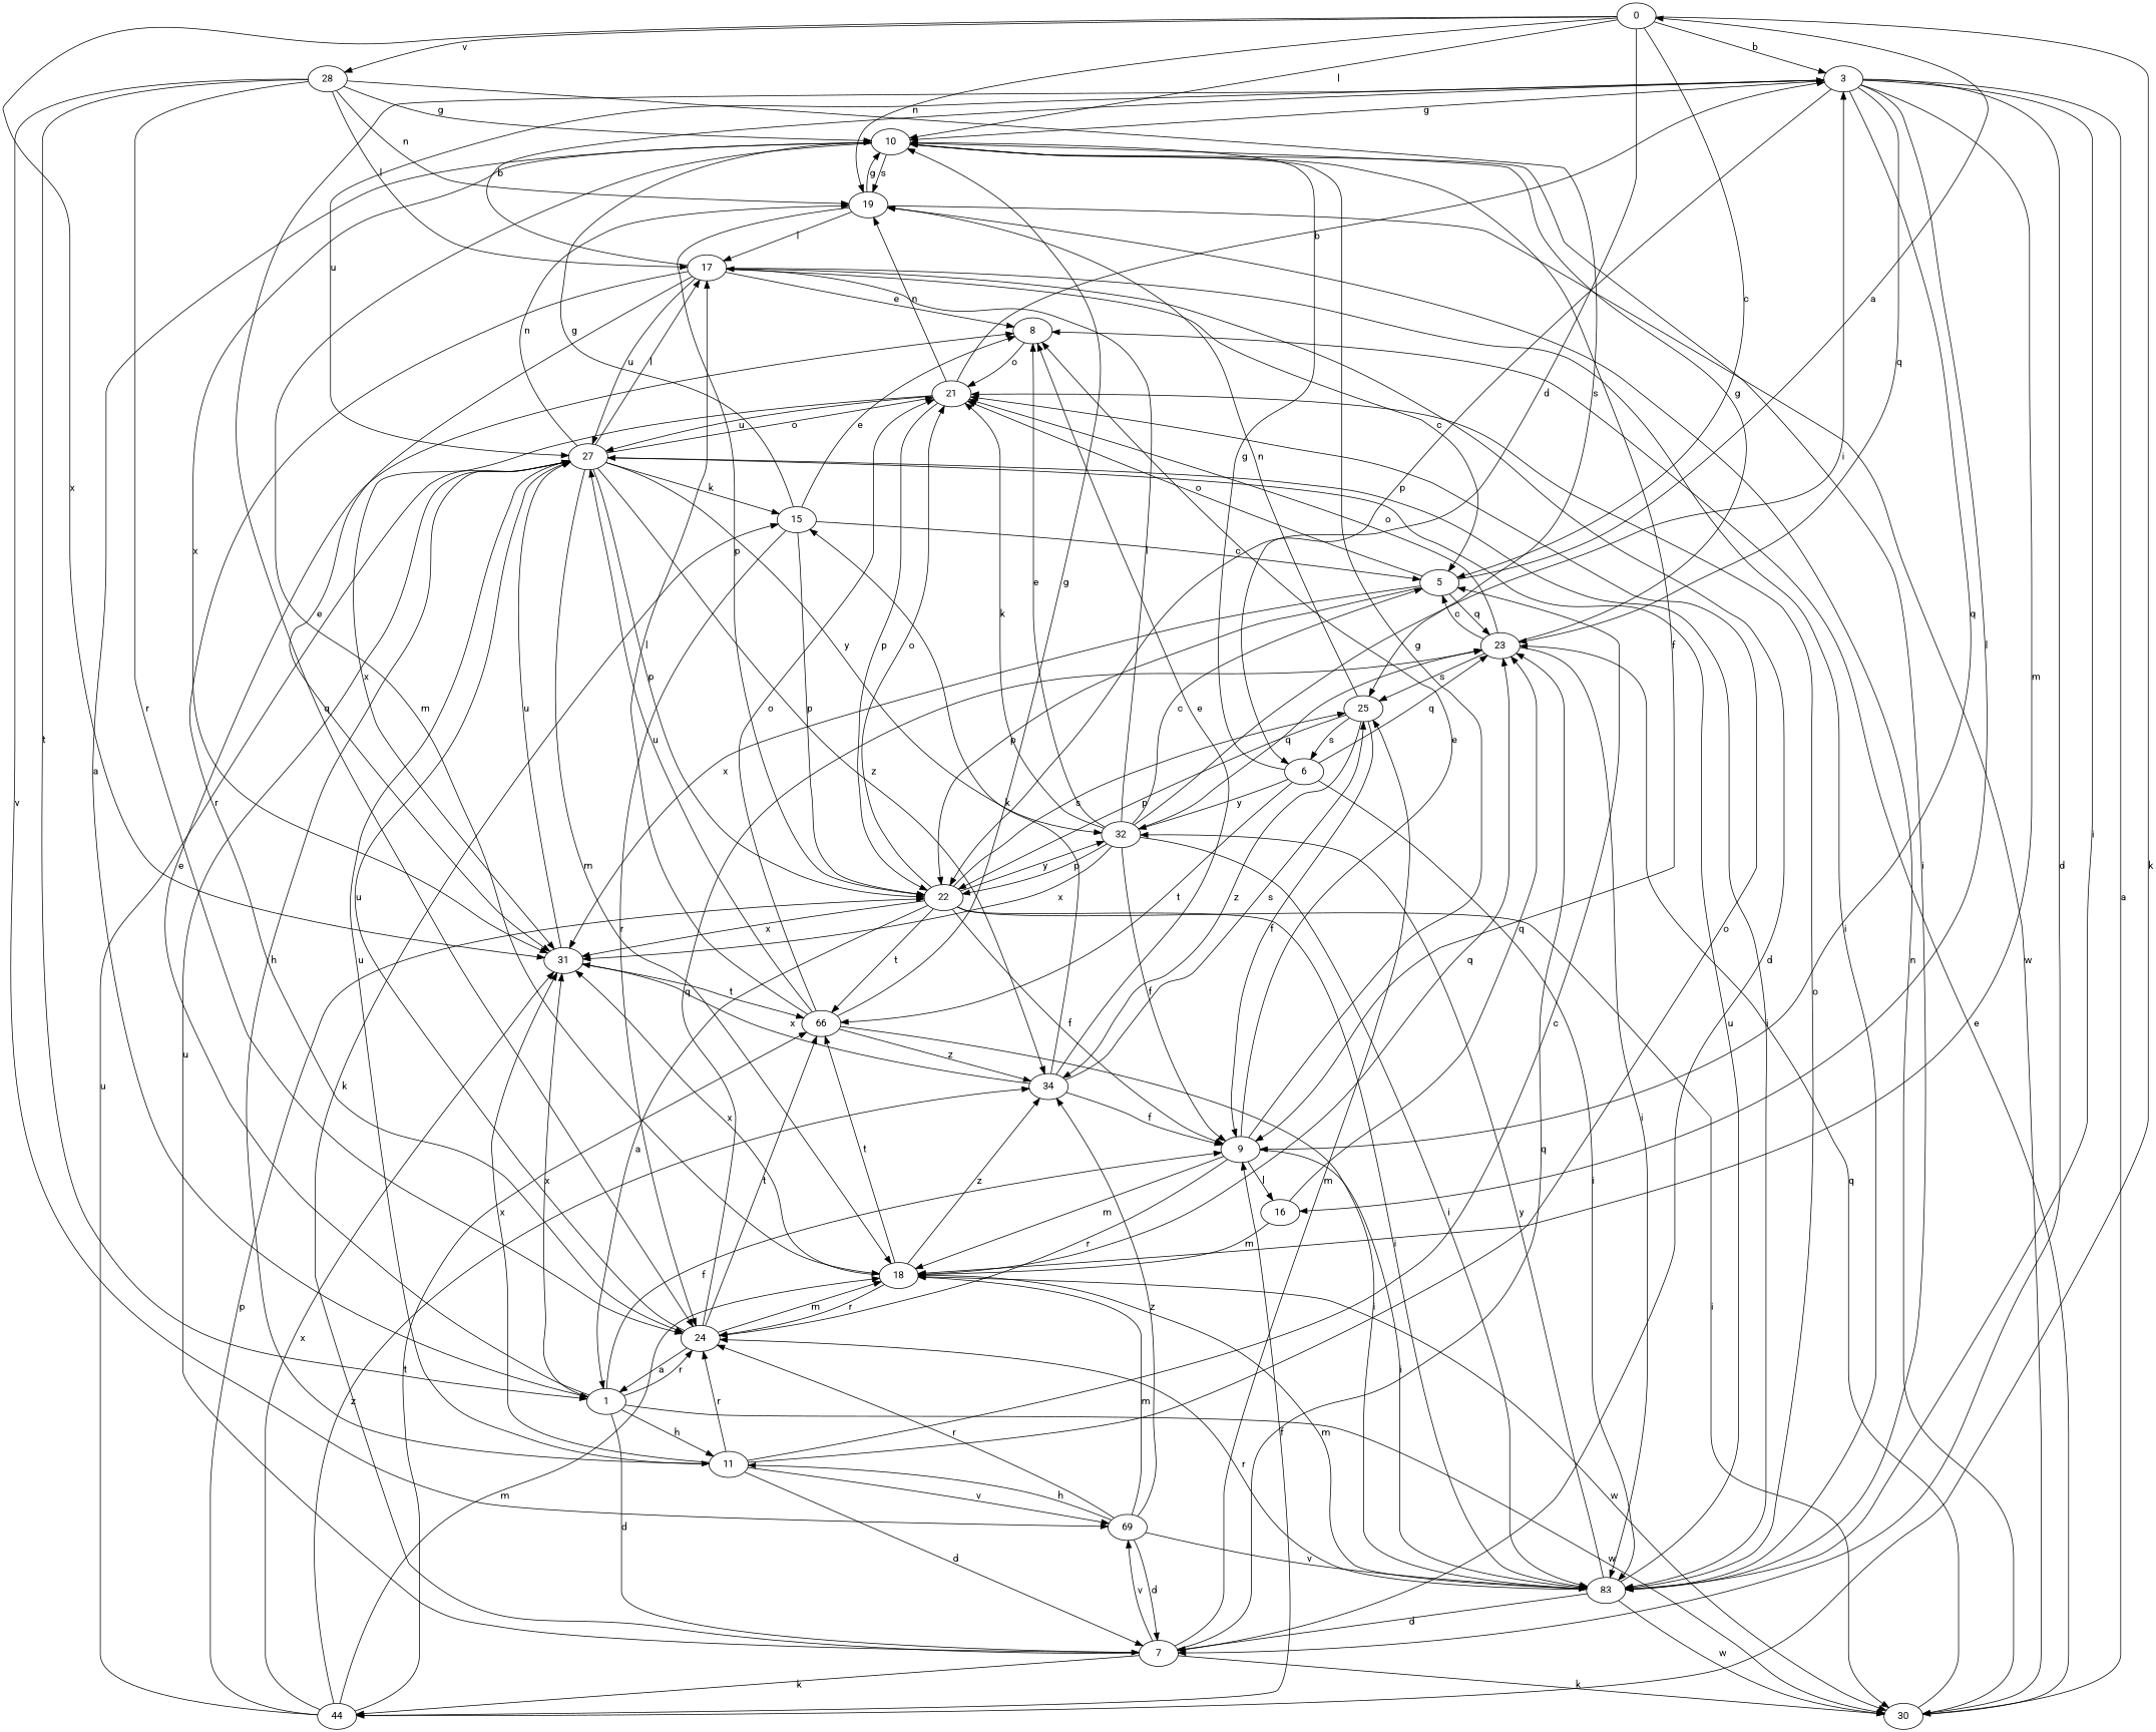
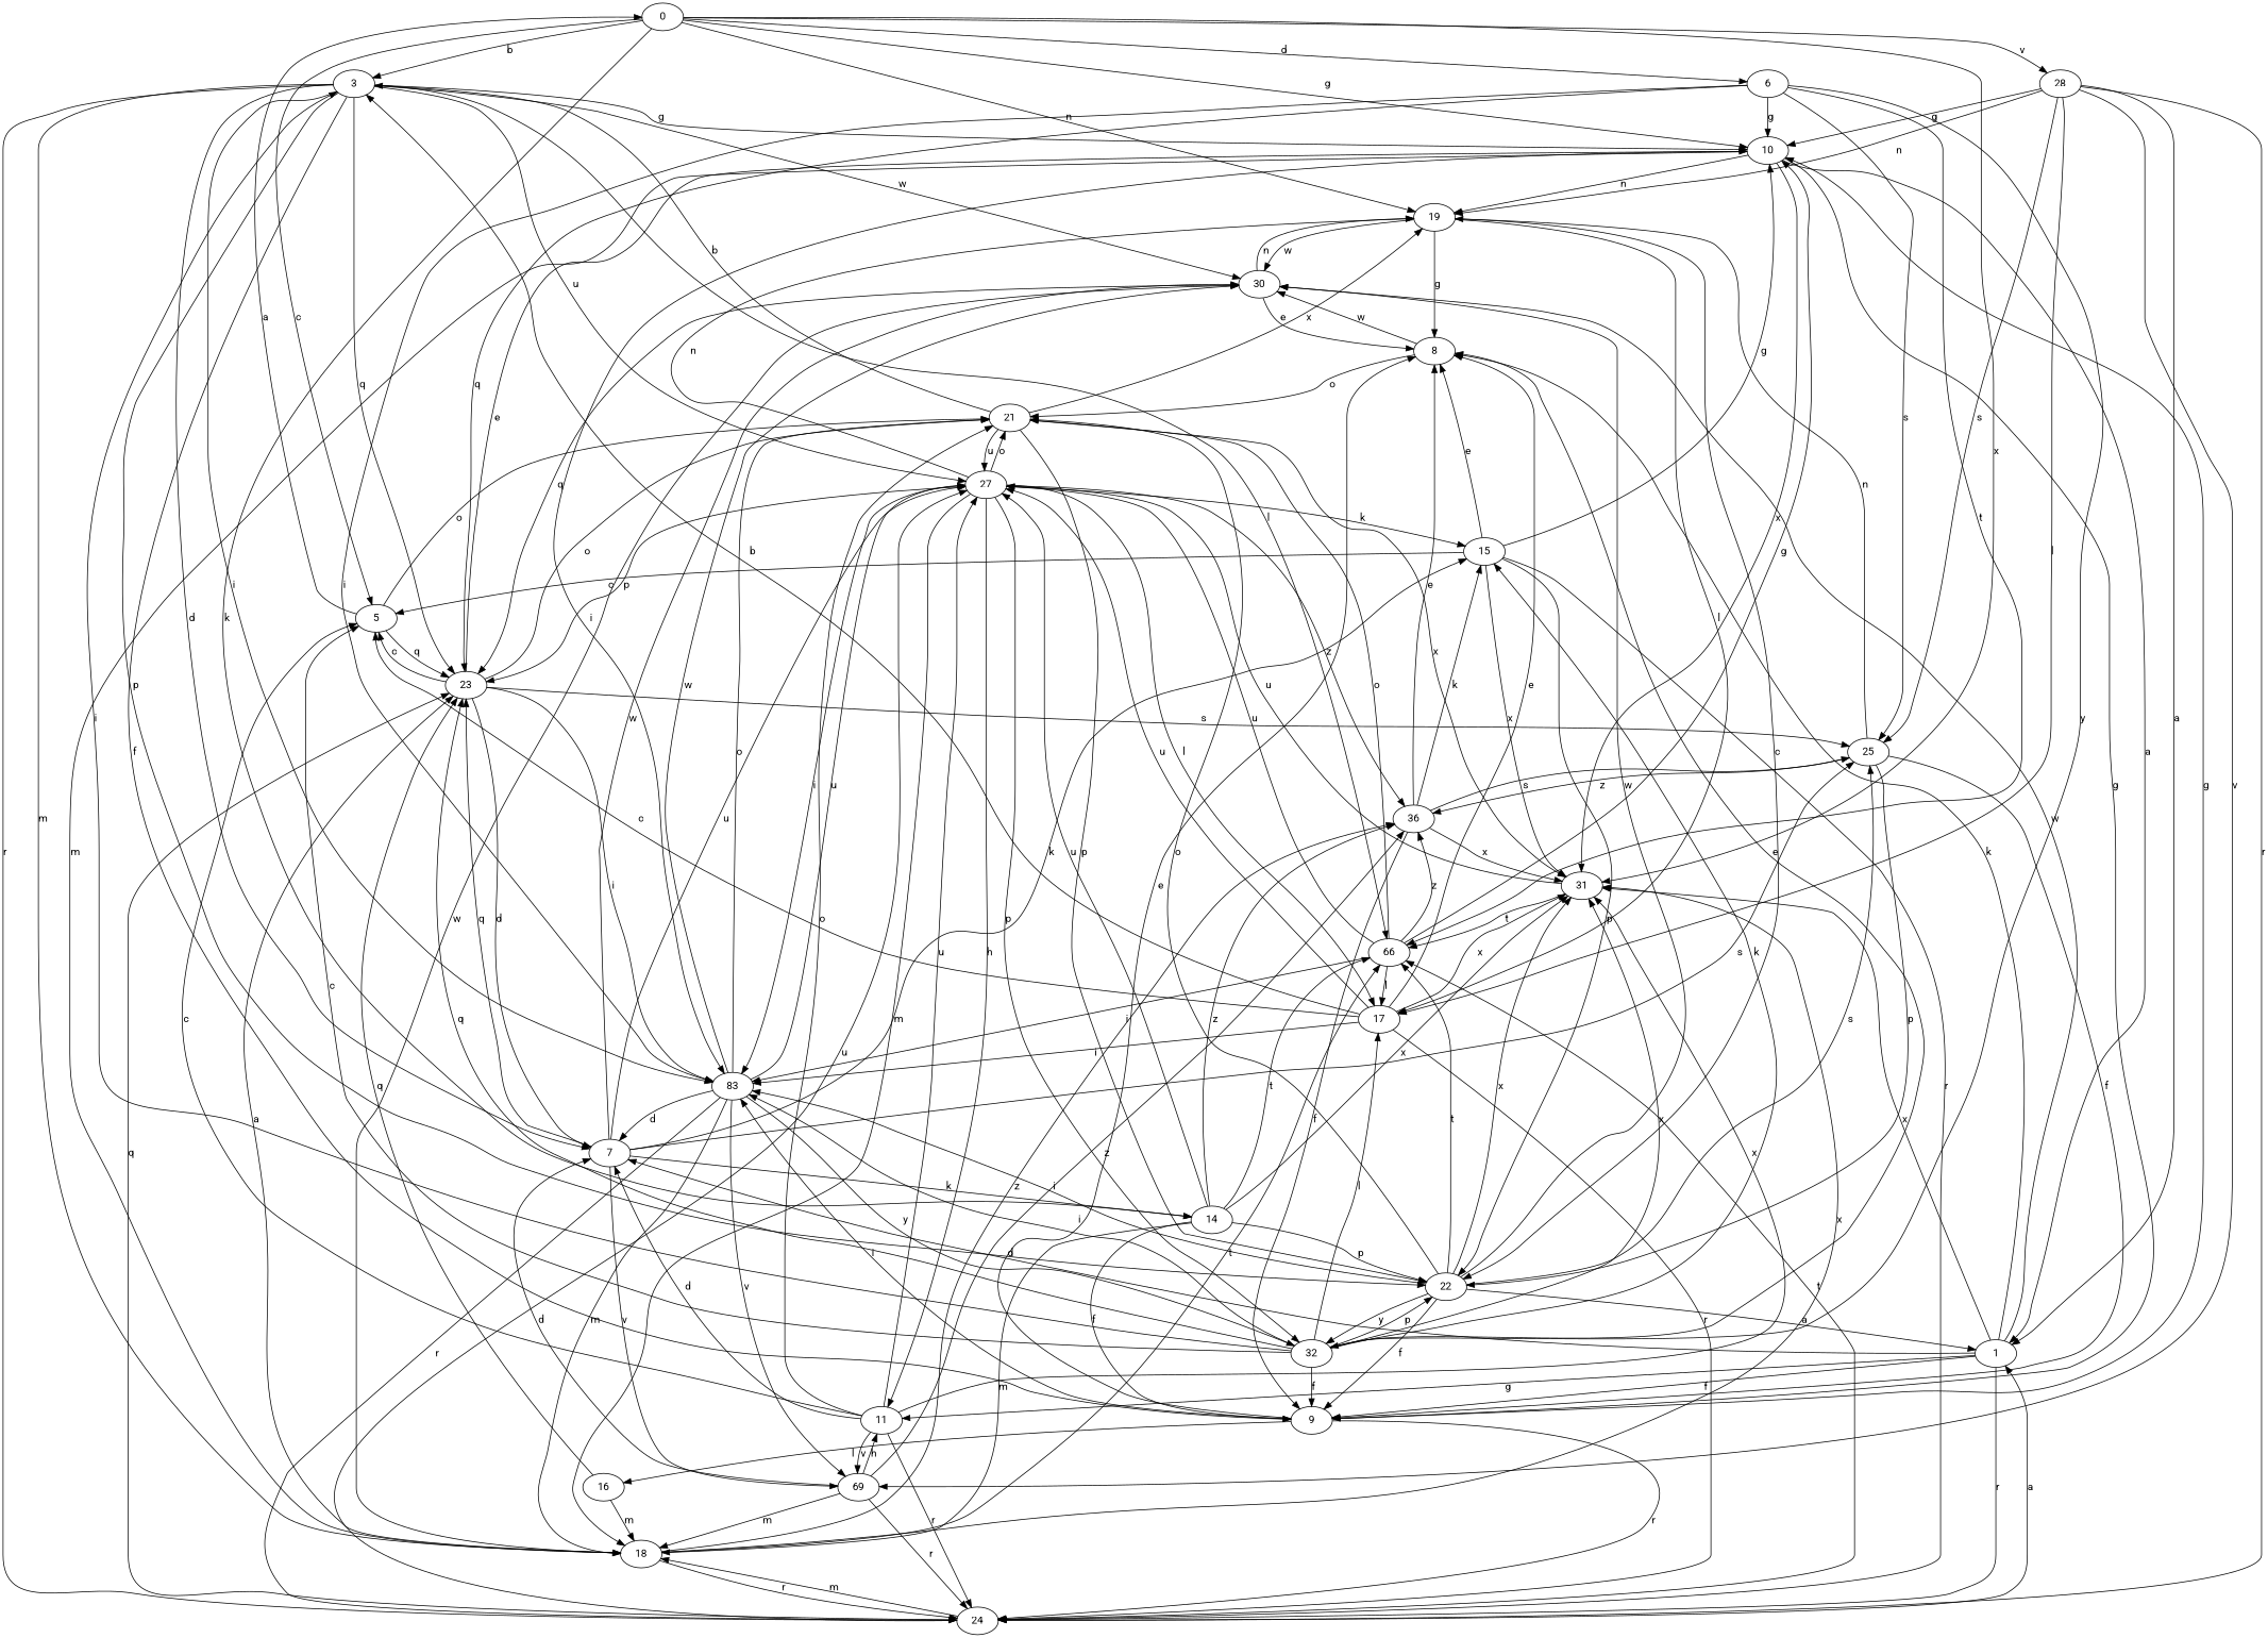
  strict digraph {
    fontname=Roboto
    node [fontname=Roboto]
    edge [fontname=Roboto]
    0
    3
    5
    6
    10
-   14 [label=44]
+   14
    19
    28
    31
    7
    9
    24
    30
    n14 [label=83]
    16
    18
    22
    23
    27
    21
    25
    n22 [label=66]
    32
    1
-   34
+   34 [label=36]
    17
    n27 [label=69]
    8
    11
    15
    0 -> 3 [label=b]
    0 -> 5 [label=c]
    0 -> 6 [label=d]
-   0 -> 10 [label=l]
+   0 -> 10 [label=g]
    0 -> 14 [label=k]
    0 -> 19 [label=n]
    0 -> 28 [label=v]
    0 -> 31 [label=x]
    3 -> 10 [label=g]
    3 -> 7 [label=d]
-   3 -> 9 [label=q]
-   3 -> 24 [label=q]
-   3 -> 30 [label=a]
+   3 -> 9 [label=f]
+   3 -> 24 [label=r]
+   3 -> 30 [label=w]
    3 -> n14 [label=i]
-   3 -> 16 [label=l]
+   3 -> n22 [label=l]
    3 -> 18 [label=m]
    3 -> 22 [label=p]
    3 -> 23 [label=q]
    3 -> 27 [label=u]
    5 -> 0 [label=a]
-   5 -> 31 [label=x]
-   5 -> 22 [label=p]
+   15 -> 31 [label=x]
    5 -> 23 [label=q]
    5 -> 21 [label=o]
    6 -> 10 [label=g]
    6 -> n14 [label=i]
    6 -> 23 [label=q]
-   25 -> 6 [label=s]
+   6 -> 25 [label=s]
    6 -> n22 [label=t]
    6 -> 32 [label=y]
-   10 -> 19 [label=s]
+   10 -> 19 [label=n]
    10 -> 31 [label=x]
-   10 -> 9 [label=f]
+   10 -> 9 [label=g]
    10 -> n14 [label=i]
    10 -> 18 [label=m]
    10 -> 1 [label=a]
    14 -> 31 [label=x]
    14 -> 9 [label=f]
    14 -> 18 [label=m]
    14 -> 22 [label=p]
    14 -> 27 [label=u]
    14 -> n22 [label=t]
    14 -> 34 [label=z]
-   19 -> 10 [label=g]
+   19 -> 8 [label=g]
    19 -> 30 [label=w]
-   19 -> 22 [label=p]
+   19 -> 22 [label=c]
    19 -> 17 [label=l]
    28 -> 10 [label=g]
    28 -> 19 [label=n]
    28 -> 24 [label=r]
    28 -> 25 [label=s]
-   28 -> 1 [label=t]
+   28 -> 1 [label=a]
    28 -> 17 [label=l]
    28 -> n27 [label=v]
    31 -> 27 [label=u]
    31 -> n22 [label=t]
    7 -> 14 [label=k]
-   7 -> 30 [label=k]
+   7 -> 30 [label=w]
    7 -> 23 [label=q]
    7 -> 27 [label=u]
-   7 -> 25 [label=m]
+   7 -> 25 [label=s]
    7 -> n27 [label=v]
    7 -> 15 [label=k]
    9 -> 10 [label=g]
    9 -> 24 [label=r]
    9 -> n14 [label=i]
    9 -> 16 [label=l]
-   9 -> 18 [label=m]
    9 -> 8 [label=e]
    24 -> 18 [label=m]
    24 -> 23 [label=q]
    24 -> 27 [label=u]
    24 -> n22 [label=t]
    24 -> 1 [label=a]
    30 -> 19 [label=n]
    30 -> 23 [label=q]
    30 -> 8 [label=e]
    n14 -> 7 [label=d]
    n14 -> 24 [label=r]
    n14 -> 30 [label=w]
    n14 -> 18 [label=m]
    n14 -> 27 [label=u]
    n14 -> 21 [label=o]
    n14 -> 32 [label=y]
-   n27 -> n14 [label=v]
+   n14 -> n27 [label=v]
    16 -> 18 [label=m]
    16 -> 23 [label=q]
    18 -> 31 [label=x]
    18 -> 24 [label=r]
    18 -> 30 [label=w]
-   18 -> 23 [label=q]
+   18 -> 23 [label=a]
    18 -> n22 [label=t]
    18 -> 34 [label=z]
    22 -> 31 [label=x]
    22 -> 9 [label=f]
-   22 -> 30 [label=i]
+   22 -> 30 [label=w]
    22 -> n14 [label=i]
    22 -> 21 [label=o]
    22 -> 25 [label=s]
    22 -> n22 [label=t]
    22 -> 32 [label=y]
    22 -> 1 [label=a]
    23 -> 5 [label=c]
-   23 -> 10 [label=g]
-   17 -> 7 [label=d]
+   23 -> 10 [label=e]
+   23 -> 7 [label=d]
    23 -> n14 [label=i]
    23 -> 21 [label=o]
    23 -> 25 [label=s]
    27 -> 19 [label=n]
    27 -> n14 [label=i]
    27 -> 18 [label=m]
-   27 -> 22 [label=p]
+   27 -> 23 [label=p]
    27 -> 21 [label=o]
-   27 -> 32 [label=y]
+   27 -> 32 [label=p]
    27 -> 34 [label=z]
    27 -> 17 [label=l]
    27 -> 11 [label=h]
    27 -> 15 [label=k]
    21 -> 3 [label=b]
-   21 -> 19 [label=n]
+   21 -> 19 [label=x]
    21 -> 31 [label=x]
    21 -> 22 [label=p]
    21 -> 27 [label=u]
    25 -> 19 [label=n]
    25 -> 9 [label=f]
    25 -> 22 [label=p]
    25 -> 34 [label=z]
    n22 -> 10 [label=g]
    n22 -> n14 [label=i]
    n22 -> 27 [label=u]
    n22 -> 21 [label=o]
    n22 -> 34 [label=z]
    n22 -> 17 [label=l]
    32 -> 3 [label=i]
    32 -> 5 [label=c]
    32 -> 31 [label=x]
    32 -> 9 [label=f]
    32 -> n14 [label=i]
    32 -> 22 [label=p]
    32 -> 23 [label=q]
    32 -> 17 [label=l]
    32 -> 8 [label=e]
-   32 -> 21 [label=k]
+   32 -> 15 [label=k]
    1 -> 31 [label=x]
    1 -> 7 [label=d]
    1 -> 9 [label=f]
    1 -> 24 [label=r]
    1 -> 30 [label=w]
-   1 -> 8 [label=e]
-   1 -> 11 [label=h]
+   1 -> 8 [label=k]
+   1 -> 11 [label=g]
    34 -> 31 [label=x]
    34 -> 9 [label=f]
    34 -> 25 [label=s]
    34 -> 8 [label=e]
    34 -> 15 [label=k]
    17 -> 3 [label=b]
    17 -> 5 [label=c]
-   17 -> 31 [label=e]
+   17 -> 31 [label=x]
    17 -> 24 [label=r]
    17 -> n14 [label=i]
    17 -> 27 [label=u]
    17 -> 8 [label=e]
    n27 -> 7 [label=d]
    n27 -> 24 [label=r]
    n27 -> 18 [label=m]
    n27 -> 34 [label=z]
    n27 -> 11 [label=h]
+   8 -> 30 [label=w]
    8 -> 21 [label=o]
    11 -> 5 [label=c]
    11 -> 31 [label=x]
    11 -> 7 [label=d]
    11 -> 24 [label=r]
    11 -> 27 [label=u]
    11 -> 21 [label=o]
    11 -> n27 [label=v]
    15 -> 5 [label=c]
    15 -> 10 [label=g]
    15 -> 24 [label=r]
    15 -> 22 [label=p]
    15 -> 8 [label=e]
  }
